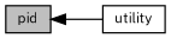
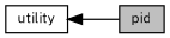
  digraph {
    rankdir=LR
    fontname="IBM Plex Sans"
    node [color=black fontname="IBM Plex Sans" fontsize=10 shape=box style=filled]
    n1 [fillcolor=grey75 fontcolor=black height=0.2 label=pid width=0.4]
    n2 [fillcolor=white height=0.2 label=utility width=0.4]
-   n1 -> n2 [dir=back fontname="IBM Plex Sans" fontsize=10 labelfontname=Helvetica labelfontsize=10 shape=plaintext style=solid]
+   n2 -> n1 [dir=back fontname="IBM Plex Sans" fontsize=10 labelfontname=Helvetica labelfontsize=10 shape=plaintext style=solid]
  }
